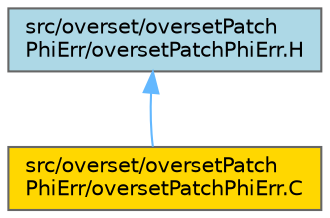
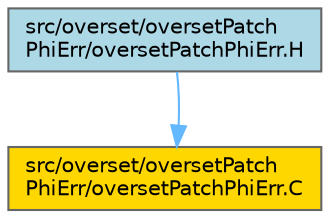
  digraph {
    node [fontname=Helvetica fontsize=10 shape=box style=filled]
    n1 [color=gray40 fillcolor=lightblue fontcolor=black height=0.2 label="src/overset/oversetPatch\lPhiErr/oversetPatchPhiErr.H" width=0.4]
    n2 [color=grey40 fillcolor=gold height=0.2 label="src/overset/oversetPatch\lPhiErr/oversetPatchPhiErr.C" width=0.4]
-   n1 -> n2 [color=steelblue1 dir=back fontname=Helvetica fontsize=10 labelfontname=Helvetica labelfontsize=10 style=solid]
+   n2 -> n1 [color=steelblue1 dir=back fontname=Helvetica fontsize=10 labelfontname=Helvetica labelfontsize=10 style=solid]
  }
